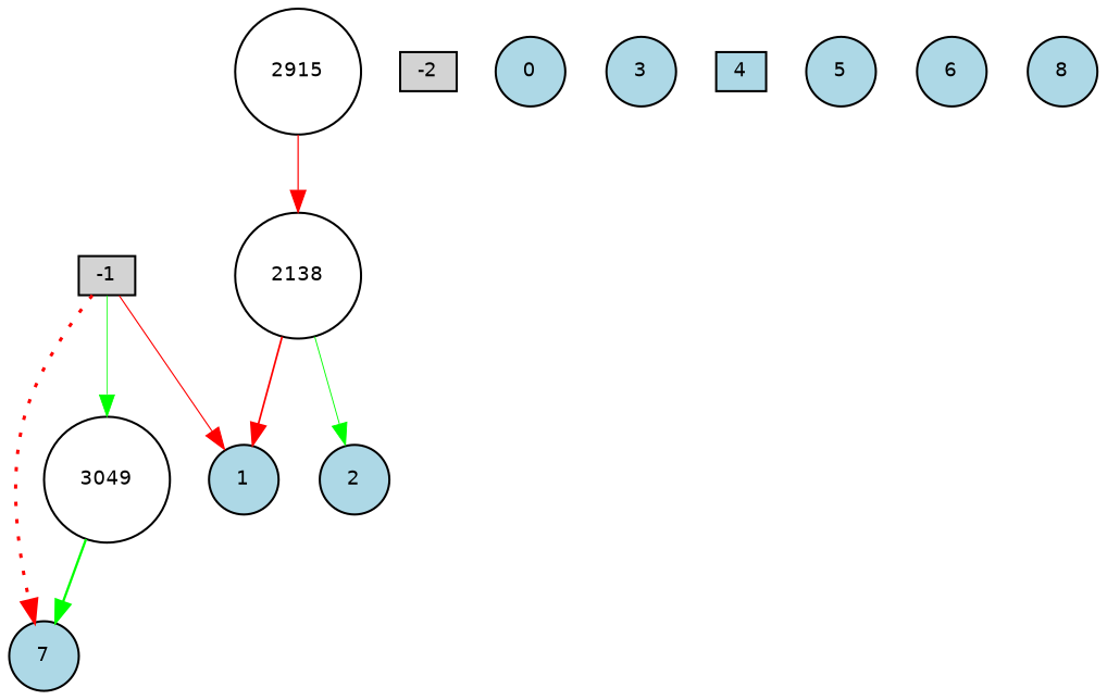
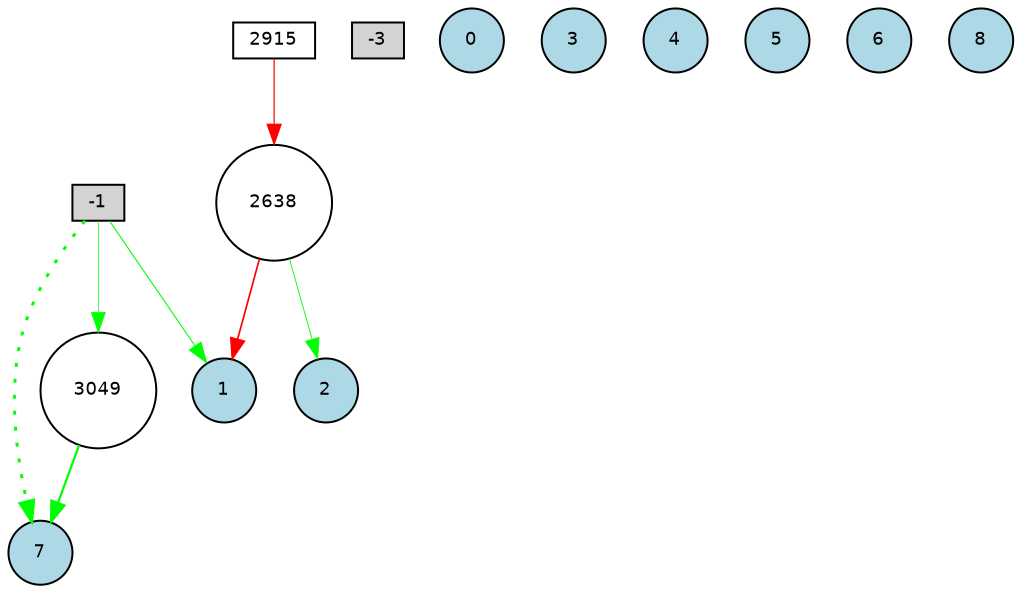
  digraph {
    fontname="DejaVu Sans"
    node [fillcolor=lightblue fontname="DejaVu Sans" fontsize=9 shape=circle style=filled]
    edge [color=green fontname="DejaVu Sans" style=solid]
    -1 [fillcolor=lightgray height=0.2 shape=box width=0.2]
    1 [height=0.2 width=0.2]
    7 [height=0.2 width=0.2]
    n4 [fillcolor=white height=0.2 label=3049 width=0.2]
-   -3 [fillcolor=lightgray height=0.2 shape=box width=0.2 label=-2]
+   -3 [fillcolor=lightgray height=0.2 shape=box width=0.2]
    0 [height=0.2 width=0.2]
    2 [height=0.2 width=0.2]
    3 [height=0.2 width=0.2]
-   4 [height=0.2 shape=box width=0.2]
+   4 [height=0.2 width=0.2]
    5 [height=0.2 width=0.2]
    6 [height=0.2 width=0.2]
    8 [height=0.2 width=0.2]
-   2915 [fillcolor=white height=0.2 width=0.2]
-   2638 [fillcolor=white height=0.2 width=0.2 label=2138]
-   -1 -> 1 [color=red penwidth=0.5470019986899568]
-   -1 -> 7 [color=red penwidth=1.4939656435497195 style=dotted]
+   2915 [fillcolor=white height=0.2 shape=box width=0.2]
+   2638 [fillcolor=white height=0.2 width=0.2]
+   -1 -> 1 [penwidth=0.5470019986899568]
+   -1 -> 7 [penwidth=1.4939656435497195 style=dotted]
    -1 -> n4 [penwidth=0.36636283034043093]
    n4 -> 7 [penwidth=1.1158019050755812]
    2915 -> 2638 [color=red penwidth=0.5907777270669724]
    2638 -> 1 [color=red penwidth=0.8470102884750305]
    2638 -> 2 [penwidth=0.44310251418577373]
  }
